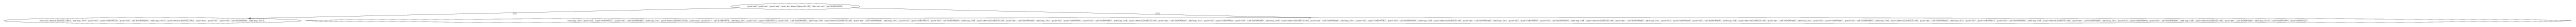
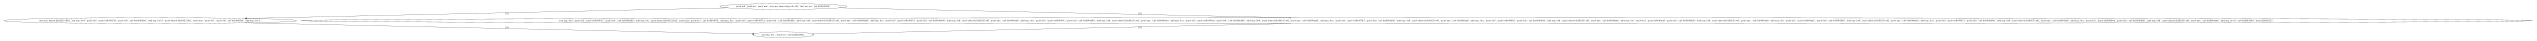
  digraph {
    fontname="Open Sans"
    node [fontname="Open Sans"]
    edge [arrowhead=vee fontname="Open Sans"]
    n1 [label="'push edi', 'push esi', 'push eax', 'mov esi, dword [esp+0x10]', 'test esi, esi', 'jne 0x80492fb', "]
    n2 [label="'mov edi, dword [0x8053188]', 'sub esp, 0x4', 'push 0x5', 'push 0x804f530', 'push 0x0', 'call 0x8048d90', 'add esp, 0x10', 'push dword [0x805324c]', 'push eax', 'push 0x1', 'push edi', 'call 0x8048fe0', 'add esp, 0x10', "]
    n3 [label="'sub esp, 0x4', 'push 0x5', 'push 0x804f557', 'push 0x0', 'call 0x8048d90', 'add esp, 0xc', 'push dword [0x805324c]', 'push eax', 'push 0x1', 'call 0x8048f70', 'add esp, 0xc', 'push 0x5', 'push 0x804f57a', 'push 0x0', 'call 0x8048d90', 'add esp, 0x8', 'push dword [0x80531a4]', 'push eax', 'call 0x8048eb0', 'add esp, 0xc', 'push 0x5', 'push 0x804f610', 'push 0x0', 'call 0x8048d90', 'add esp, 0x8', 'push dword [0x80531a4]', 'push eax', 'call 0x8048eb0', 'add esp, 0xc', 'push 0x5', 'push 0x804f64c', 'push 0x0', 'call 0x8048d90', 'add esp, 0x8', 'push dword [0x80531a4]', 'push eax', 'call 0x8048eb0', 'add esp, 0xc', 'push 0x5', 'push 0x804f6ea', 'push 0x0', 'call 0x8048d90', 'add esp, 0x8', 'push dword [0x80531a4]', 'push eax', 'call 0x8048eb0', 'add esp, 0xc', 'push 0x5', 'push 0x804f785', 'push 0x0', 'call 0x8048d90', 'add esp, 0x8', 'push dword [0x80531a4]', 'push eax', 'call 0x8048eb0', 'add esp, 0xc', 'push 0x5', 'push 0x804f895', 'push 0x0', 'call 0x8048d90', 'add esp, 0x8', 'push dword [0x80531a4]', 'push eax', 'call 0x8048eb0', 'add esp, 0xc', 'push 0x5', 'push 0x804faa8', 'push 0x0', 'call 0x8048d90', 'add esp, 0x8', 'push dword [0x80531a4]', 'push eax', 'call 0x8048eb0', 'add esp, 0xc', 'push 0x5', 'push 0x804fae5', 'push 0x0', 'call 0x8048d90', 'add esp, 0x8', 'push dword [0x80531a4]', 'push eax', 'call 0x8048eb0', 'add esp, 0xc', 'push 0x5', 'push 0x804fb15', 'push 0x0', 'call 0x8048d90', 'add esp, 0x8', 'push dword [0x80531a4]', 'push eax', 'call 0x8048eb0', 'add esp, 0xc', 'push 0x5', 'push 0x804fb4e', 'push 0x0', 'call 0x8048d90', 'add esp, 0x8', 'push dword [0x80531a4]', 'push eax', 'call 0x8048eb0', 'add esp, 0x10', 'call 0x8049340', 'jmp 0x8049327', "]
+   n4 [label="'sub esp, 0xc', 'push esi', 'call 0x8048e90', "]
    n1 -> n2 [label=CFG]
    n1 -> n3 [label=CFG arrowhead=odot]
+   n2 -> n4 [label=CFG]
+   n3 -> n4 [label=CFG arrowhead=odot]
  }
